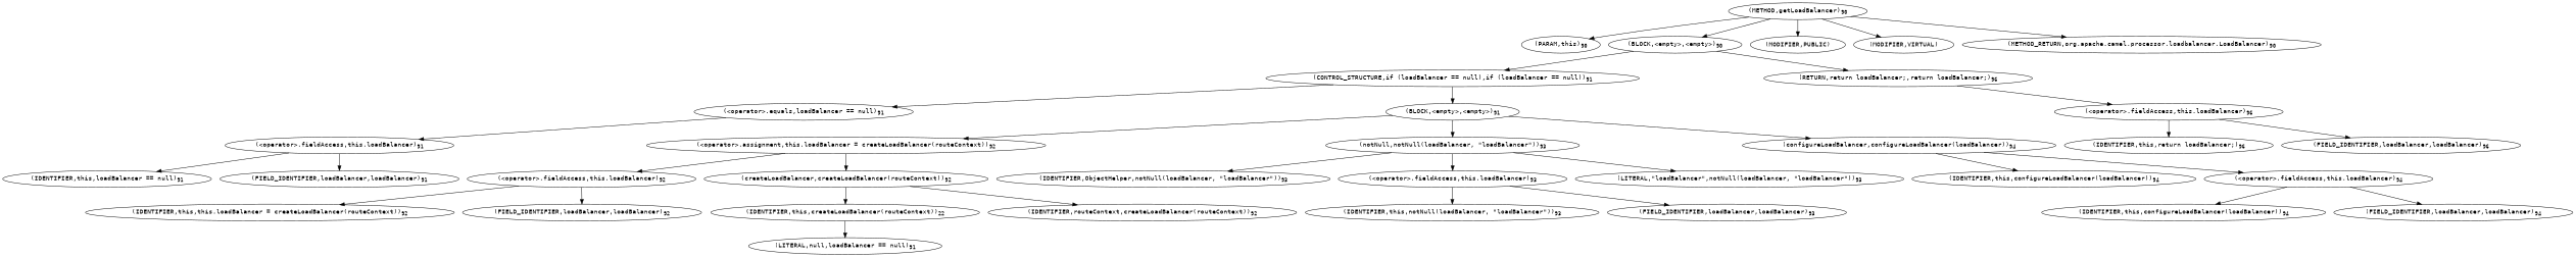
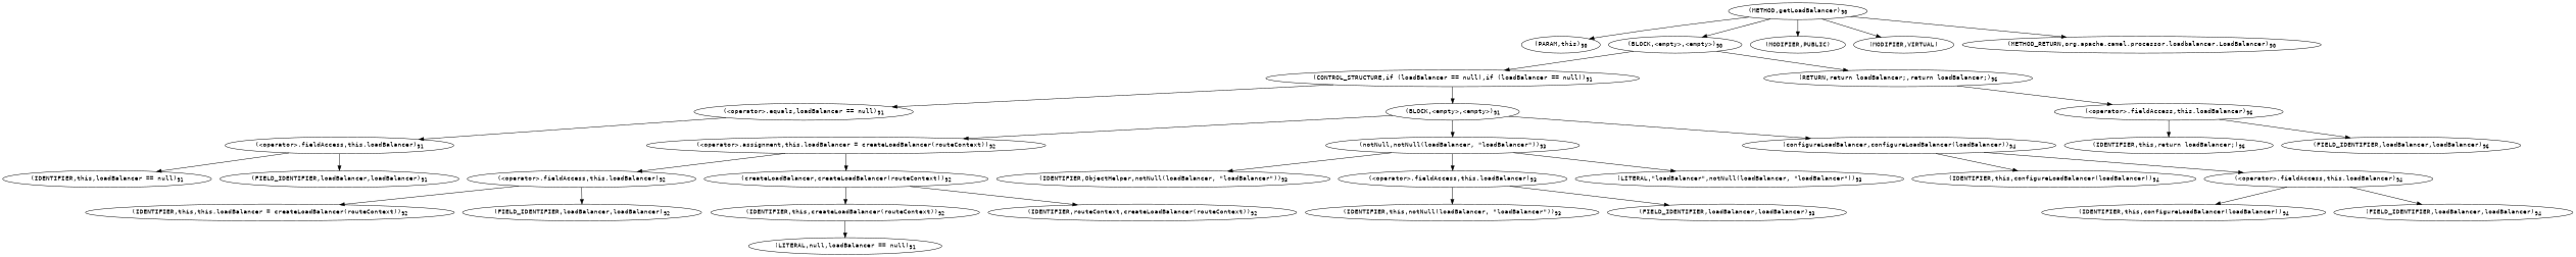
  digraph {
    fontname="DejaVu Sans Mono"
    node [fontname="DejaVu Sans Mono"]
    edge [fontname="DejaVu Sans Mono"]
    n1 [label=<(METHOD,getLoadBalancer)<SUB>90</SUB>>]
    n2 [label=<(PARAM,this)<SUB>90</SUB>>]
    n3 [label=<(BLOCK,&lt;empty&gt;,&lt;empty&gt;)<SUB>90</SUB>>]
    n4 [label=<(MODIFIER,PUBLIC)>]
    n5 [label=<(MODIFIER,VIRTUAL)>]
    n6 [label=<(METHOD_RETURN,org.apache.camel.processor.loadbalancer.LoadBalancer)<SUB>90</SUB>>]
    n7 [label=<(CONTROL_STRUCTURE,if (loadBalancer == null),if (loadBalancer == null))<SUB>91</SUB>>]
    n8 [label=<(RETURN,return loadBalancer;,return loadBalancer;)<SUB>96</SUB>>]
    n9 [label=<(&lt;operator&gt;.equals,loadBalancer == null)<SUB>91</SUB>>]
    n10 [label=<(BLOCK,&lt;empty&gt;,&lt;empty&gt;)<SUB>91</SUB>>]
    n11 [label=<(&lt;operator&gt;.fieldAccess,this.loadBalancer)<SUB>96</SUB>>]
    n12 [label=<(&lt;operator&gt;.fieldAccess,this.loadBalancer)<SUB>91</SUB>>]
    n13 [label=<(&lt;operator&gt;.assignment,this.loadBalancer = createLoadBalancer(routeContext))<SUB>92</SUB>>]
    n14 [label=<(notNull,notNull(loadBalancer, &quot;loadBalancer&quot;))<SUB>93</SUB>>]
    n15 [label=<(configureLoadBalancer,configureLoadBalancer(loadBalancer))<SUB>94</SUB>>]
    n16 [label=<(IDENTIFIER,this,loadBalancer == null)<SUB>91</SUB>>]
    n17 [label=<(FIELD_IDENTIFIER,loadBalancer,loadBalancer)<SUB>91</SUB>>]
    n18 [label=<(LITERAL,null,loadBalancer == null)<SUB>91</SUB>>]
    n19 [label=<(&lt;operator&gt;.fieldAccess,this.loadBalancer)<SUB>92</SUB>>]
    n20 [label=<(createLoadBalancer,createLoadBalancer(routeContext))<SUB>92</SUB>>]
    n21 [label=<(IDENTIFIER,ObjectHelper,notNull(loadBalancer, &quot;loadBalancer&quot;))<SUB>93</SUB>>]
    n22 [label=<(&lt;operator&gt;.fieldAccess,this.loadBalancer)<SUB>93</SUB>>]
    n23 [label=<(LITERAL,&quot;loadBalancer&quot;,notNull(loadBalancer, &quot;loadBalancer&quot;))<SUB>93</SUB>>]
    n24 [label=<(IDENTIFIER,this,configureLoadBalancer(loadBalancer))<SUB>94</SUB>>]
    n25 [label=<(&lt;operator&gt;.fieldAccess,this.loadBalancer)<SUB>94</SUB>>]
    n26 [label=<(IDENTIFIER,this,this.loadBalancer = createLoadBalancer(routeContext))<SUB>92</SUB>>]
    n27 [label=<(FIELD_IDENTIFIER,loadBalancer,loadBalancer)<SUB>92</SUB>>]
-   n28 [label=<(IDENTIFIER,this,createLoadBalancer(routeContext))<SUB>22</SUB>>]
+   n28 [label=<(IDENTIFIER,this,createLoadBalancer(routeContext))<SUB>92</SUB>>]
    n29 [label=<(IDENTIFIER,routeContext,createLoadBalancer(routeContext))<SUB>92</SUB>>]
    n30 [label=<(IDENTIFIER,this,notNull(loadBalancer, &quot;loadBalancer&quot;))<SUB>93</SUB>>]
    n31 [label=<(FIELD_IDENTIFIER,loadBalancer,loadBalancer)<SUB>93</SUB>>]
    n32 [label=<(IDENTIFIER,this,configureLoadBalancer(loadBalancer))<SUB>94</SUB>>]
    n33 [label=<(FIELD_IDENTIFIER,loadBalancer,loadBalancer)<SUB>94</SUB>>]
    n34 [label=<(IDENTIFIER,this,return loadBalancer;)<SUB>96</SUB>>]
    n35 [label=<(FIELD_IDENTIFIER,loadBalancer,loadBalancer)<SUB>96</SUB>>]
    n1 -> n2
    n1 -> n3
    n1 -> n4
    n1 -> n5
    n1 -> n6
    n3 -> n7
    n3 -> n8
    n7 -> n9
    n7 -> n10
    n8 -> n11
    n9 -> n12
    n10 -> n13
    n10 -> n14
    n10 -> n15
    n11 -> n34
    n11 -> n35
    n12 -> n16
    n12 -> n17
    n13 -> n19
    n13 -> n20
    n14 -> n21
    n14 -> n22
    n14 -> n23
    n15 -> n24
    n15 -> n25
    n19 -> n26
    n19 -> n27
    n20 -> n28
    n20 -> n29
    n22 -> n30
    n22 -> n31
    n25 -> n32
    n25 -> n33
    n28 -> n18
  }
